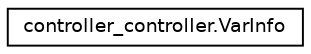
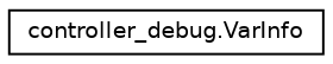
  digraph {
    rankdir=TB
-   n1 [color=black fillcolor=white fontname=Helvetica fontsize=10 height=0.2 label="controller_controller.VarInfo" shape=record style=filled width=0.4]
+   n1 [color=black fillcolor=white fontname=Helvetica fontsize=10 height=0.2 label="controller_debug.VarInfo" shape=record style=filled width=0.4]
  }
